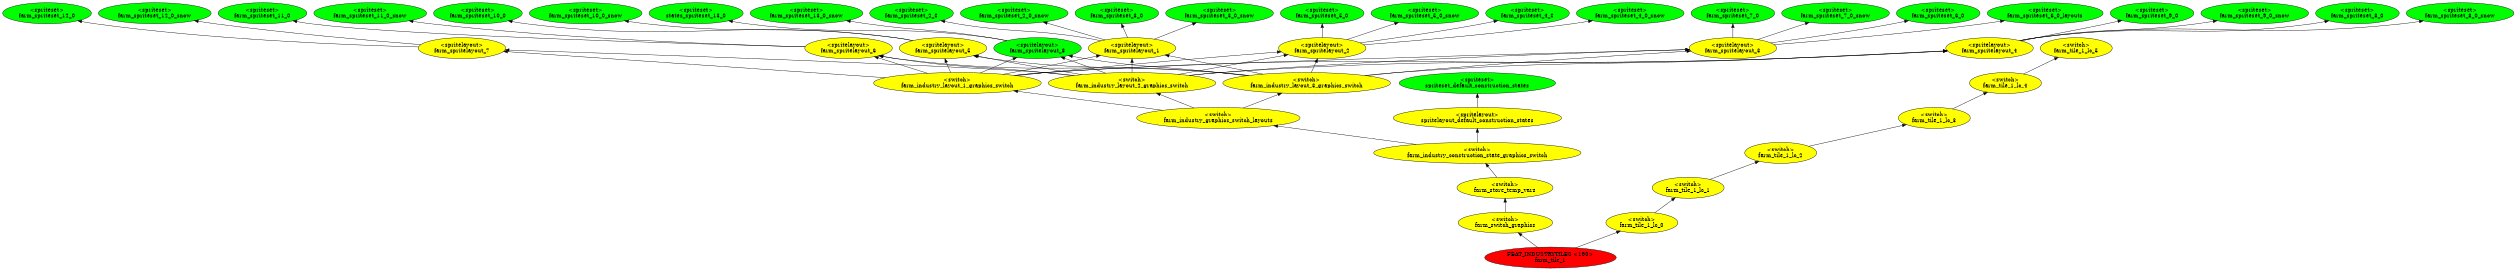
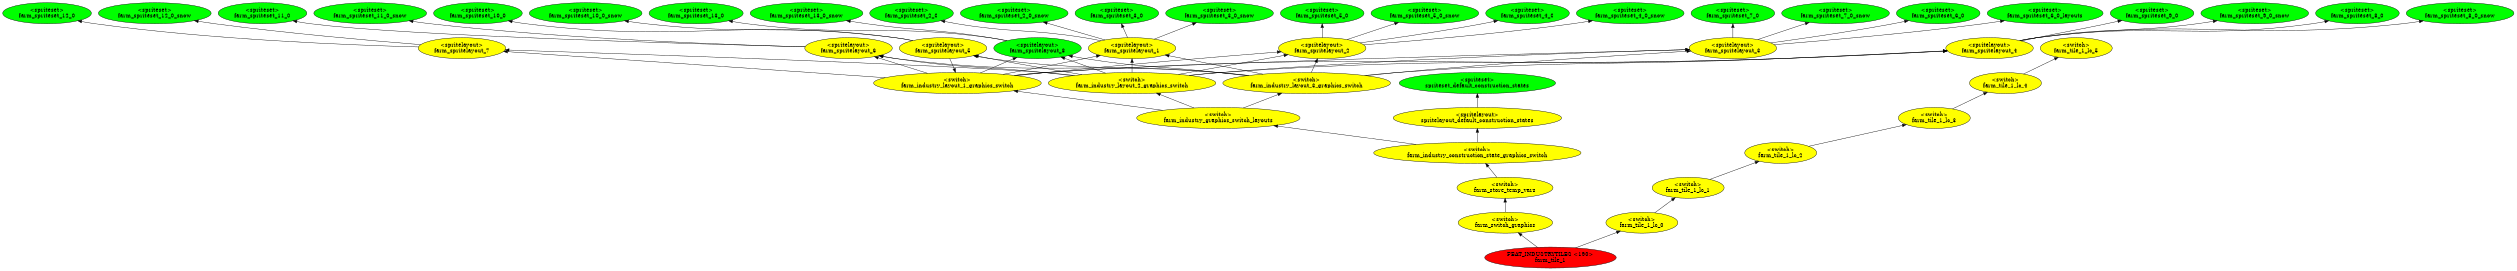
  digraph {
    rankdir=BT
    node [fillcolor=green style=filled]
    n1 [label="<spriteset>\nspriteset_default_construction_states"]
    n2 [fillcolor=yellow label="<spritelayout>\nspritelayout_default_construction_states"]
    n3 [label="<spriteset>\nfarm_spriteset_2_0"]
    n4 [label="<spriteset>\nfarm_spriteset_2_0_snow"]
    n5 [label="<spriteset>\nfarm_spriteset_3_0"]
    n6 [label="<spriteset>\nfarm_spriteset_3_0_snow"]
    n7 [label="<spriteset>\nfarm_spriteset_4_0"]
    n8 [label="<spriteset>\nfarm_spriteset_4_0_snow"]
    n9 [label="<spriteset>\nfarm_spriteset_5_0"]
    n10 [label="<spriteset>\nfarm_spriteset_5_0_snow"]
    n11 [label="<spriteset>\nfarm_spriteset_6_0"]
    n12 [label="<spriteset>\nfarm_spriteset_6_0_layouts"]
    n13 [label="<spriteset>\nfarm_spriteset_7_0"]
    n14 [label="<spriteset>\nfarm_spriteset_7_0_snow"]
    n15 [label="<spriteset>\nfarm_spriteset_8_0"]
    n16 [label="<spriteset>\nfarm_spriteset_8_0_snow"]
    n17 [label="<spriteset>\nfarm_spriteset_9_0"]
    n18 [label="<spriteset>\nfarm_spriteset_9_0_snow"]
    n19 [label="<spriteset>\nfarm_spriteset_10_0"]
    n20 [label="<spriteset>\nfarm_spriteset_10_0_snow"]
    n21 [label="<spriteset>\nfarm_spriteset_11_0"]
    n22 [label="<spriteset>\nfarm_spriteset_11_0_snow"]
    n23 [label="<spriteset>\nfarm_spriteset_12_0"]
    n24 [label="<spriteset>\nfarm_spriteset_12_0_snow"]
-   n25 [label="<spriteset>\nstates_spriteset_13_0"]
+   n25 [label="<spriteset>\nfarm_spriteset_13_0"]
    n26 [label="<spriteset>\nfarm_spriteset_13_0_snow"]
    n27 [fillcolor=yellow label="<spritelayout>\nfarm_spritelayout_1"]
    n28 [fillcolor=yellow label="<spritelayout>\nfarm_spritelayout_2"]
    n29 [fillcolor=yellow label="<spritelayout>\nfarm_spritelayout_3"]
    n30 [fillcolor=yellow label="<spritelayout>\nfarm_spritelayout_4"]
    n31 [fillcolor=yellow label="<spritelayout>\nfarm_spritelayout_5"]
    n32 [fillcolor=yellow label="<spritelayout>\nfarm_spritelayout_6"]
    n33 [fillcolor=yellow label="<spritelayout>\nfarm_spritelayout_7"]
    n34 [label="<spritelayout>\nfarm_spritelayout_8"]
    n35 [fillcolor=yellow label="<switch>\nfarm_industry_layout_1_graphics_switch"]
    n36 [fillcolor=yellow label="<switch>\nfarm_industry_layout_2_graphics_switch"]
    n37 [fillcolor=yellow label="<switch>\nfarm_industry_layout_3_graphics_switch"]
    n38 [fillcolor=yellow label="<switch>\nfarm_industry_graphics_switch_layouts"]
    n39 [fillcolor=yellow label="<switch>\nfarm_industry_construction_state_graphics_switch"]
    n40 [fillcolor=yellow label="<switch>\nfarm_store_temp_vars"]
    n41 [fillcolor=yellow label="<switch>\nfarm_switch_graphics"]
    n42 [fillcolor=yellow label="<switch>\nfarm_tile_1_lc_5"]
    n43 [fillcolor=yellow label="<switch>\nfarm_tile_1_lc_4"]
    n44 [fillcolor=yellow label="<switch>\nfarm_tile_1_lc_3"]
    n45 [fillcolor=yellow label="<switch>\nfarm_tile_1_lc_2"]
    n46 [fillcolor=yellow label="<switch>\nfarm_tile_1_lc_1"]
    n47 [fillcolor=yellow label="<switch>\nfarm_tile_1_lc_0"]
    n48 [fillcolor=red label="FEAT_INDUSTRYTILES <190>\nfarm_tile_1"]
    n2 -> n1
    n27 -> n3
    n27 -> n4
    n27 -> n5
    n27 -> n6
    n28 -> n7
    n28 -> n8
    n28 -> n9
    n28 -> n10
    n29 -> n11
    n29 -> n12
    n29 -> n13
    n29 -> n14
    n30 -> n15
    n30 -> n16
    n30 -> n17
    n30 -> n18
    n31 -> n19
    n31 -> n20
    n32 -> n21
    n32 -> n22
    n33 -> n23
    n33 -> n24
    n34 -> n25
    n34 -> n26
    n35 -> n27
    n35 -> n28
    n35 -> n29
    n35 -> n30
-   n35 -> n31
+   n31 -> n35
    n35 -> n32
    n35 -> n33
    n35 -> n34
    n36 -> n27
    n36 -> n28
    n36 -> n29
    n36 -> n30
    n36 -> n31
    n36 -> n32
    n36 -> n33
    n36 -> n34
    n37 -> n27
    n37 -> n28
    n37 -> n29
    n37 -> n30
    n37 -> n31
    n37 -> n32
    n37 -> n34
    n38 -> n35
    n38 -> n36
    n38 -> n37
    n39 -> n2
    n39 -> n38
    n40 -> n39
    n41 -> n40
    n43 -> n42
    n44 -> n43
    n45 -> n44
    n46 -> n45
    n47 -> n46
    n48 -> n41
    n48 -> n47
  }
